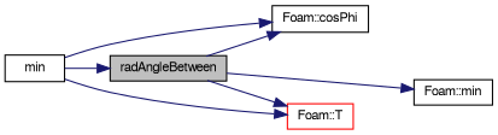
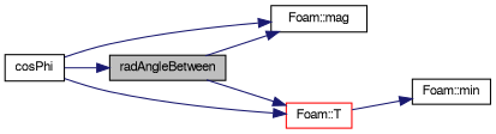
  digraph {
    rankdir=LR
    node [color=black fontname=FreeSans fontsize=10 shape=record]
    edge [color=midnightblue fontname=FreeSans fontsize=10 labelfontname=FreeSans labelfontsize=10 style=solid]
    n1 [fillcolor=grey75 fontcolor=black height=0.2 label=radAngleBetween style=filled width=0.4]
-   n2 [height=0.2 label="Foam::cosPhi" width=0.4]
+   n2 [height=0.2 label="Foam::mag" width=0.4]
    n3 [height=0.2 label="Foam::min" width=0.4]
    n4 [color=red height=0.2 label="Foam::T" width=0.4]
-   n5 [height=0.2 label=min width=0.4]
+   n5 [height=0.2 label=cosPhi width=0.4]
    n1 -> n2
-   n1 -> n3
+   n4 -> n3
    n1 -> n4
    n5 -> n1
    n5 -> n2
    n5 -> n4
  }
